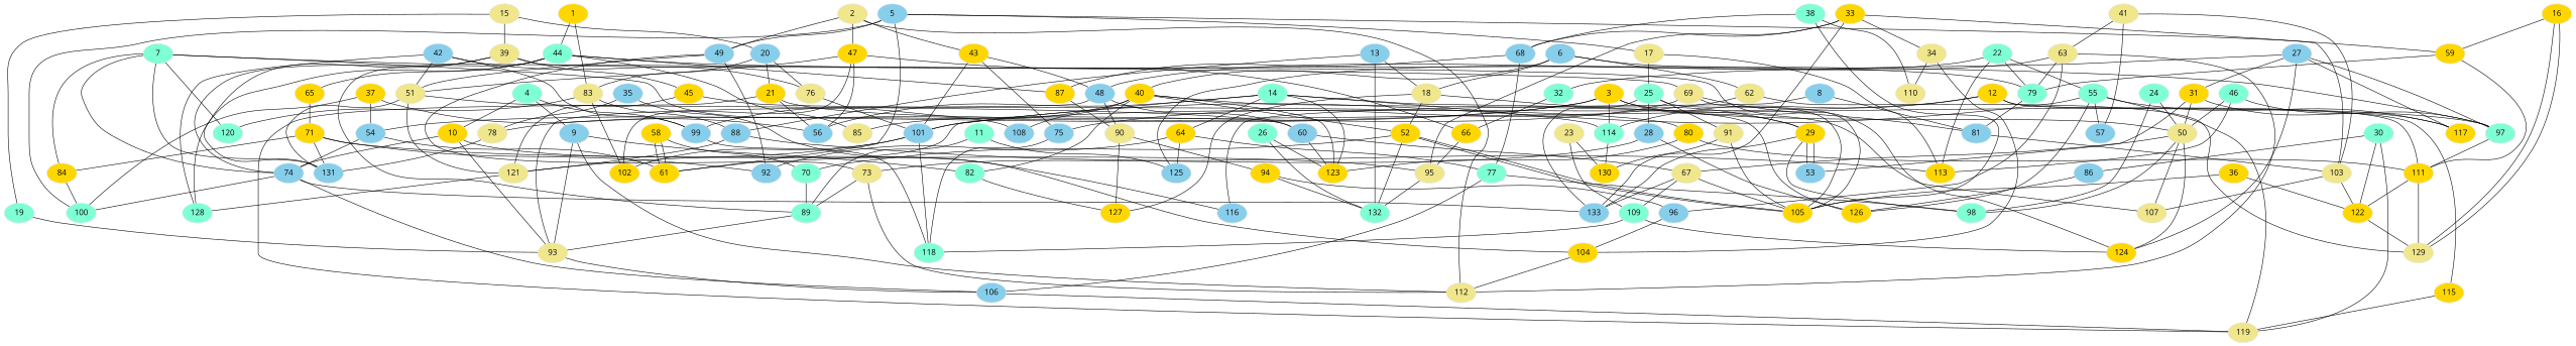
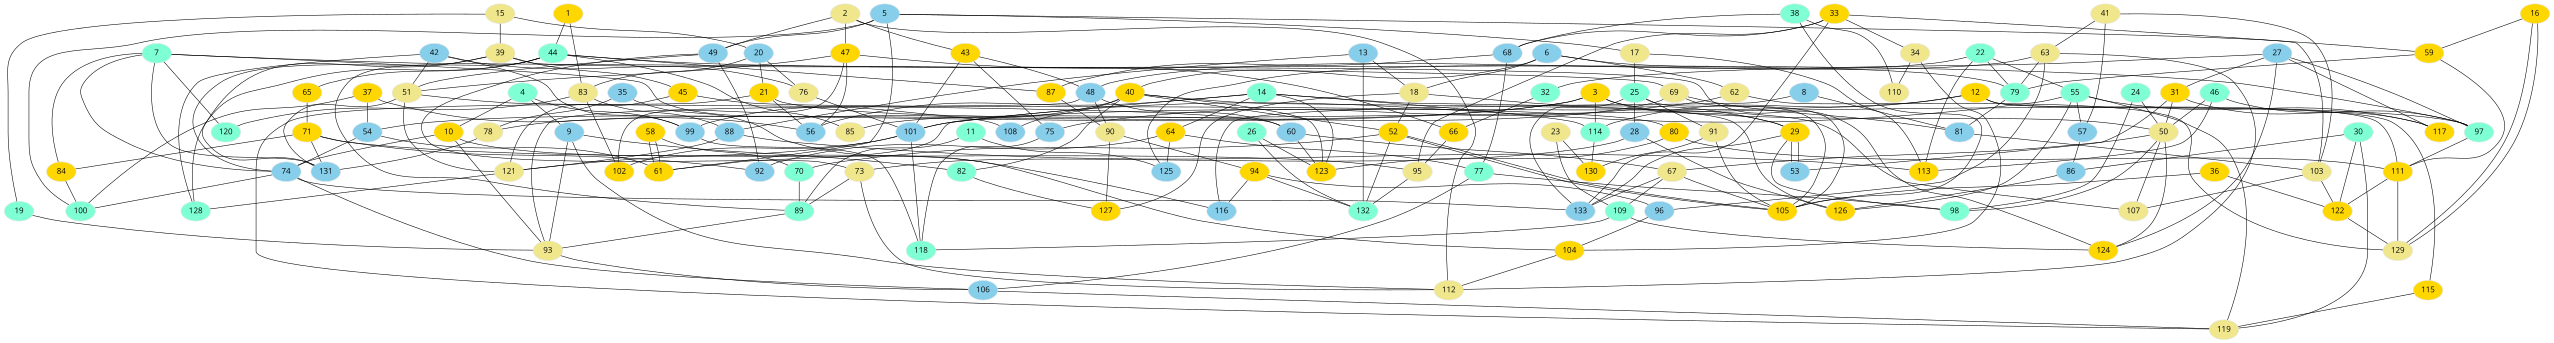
  graph {
    fontname="Open Sans"
    node [color=gray90 fillcolor=gold fontname="Open Sans" style=filled]
    edge [fontname="Open Sans"]
    44 [fillcolor=aquamarine]
    1
    83 [fillcolor=khaki]
    89 [fillcolor=aquamarine]
    97 [fillcolor=aquamarine]
    128 [fillcolor=aquamarine]
    65
    85 [fillcolor=khaki]
    87
    120 [fillcolor=aquamarine]
    88 [fillcolor=skyblue]
    102
    2 [fillcolor=khaki]
    43
    47
    49 [fillcolor=skyblue]
    112 [fillcolor=khaki]
    101 [fillcolor=skyblue]
    48 [fillcolor=skyblue]
    75 [fillcolor=skyblue]
    56 [fillcolor=skyblue]
    66
    51 [fillcolor=khaki]
    73 [fillcolor=khaki]
    92 [fillcolor=skyblue]
    3
    29
    50 [fillcolor=khaki]
    54 [fillcolor=skyblue]
    78 [fillcolor=khaki]
    114 [fillcolor=aquamarine]
    98 [fillcolor=aquamarine]
    133 [fillcolor=skyblue]
    53 [fillcolor=skyblue]
    124
    107 [fillcolor=khaki]
    67 [fillcolor=khaki]
    61
    74 [fillcolor=skyblue]
    131 [fillcolor=skyblue]
    130
    4 [fillcolor=aquamarine]
    9 [fillcolor=skyblue]
    10
    99 [fillcolor=skyblue]
    82 [fillcolor=aquamarine]
    93 [fillcolor=khaki]
    104
    118 [fillcolor=aquamarine]
    5 [fillcolor=skyblue]
    17 [fillcolor=khaki]
    100 [fillcolor=aquamarine]
    103 [fillcolor=khaki]
    25 [fillcolor=aquamarine]
    113
    122
    6 [fillcolor=skyblue]
    18 [fillcolor=khaki]
    40
    62 [fillcolor=khaki]
    79 [fillcolor=aquamarine]
    52
    127
    108 [fillcolor=skyblue]
    123
    129 [fillcolor=khaki]
    81 [fillcolor=skyblue]
    7 [fillcolor=aquamarine]
    69 [fillcolor=khaki]
    84
    105
    106 [fillcolor=skyblue]
    8 [fillcolor=skyblue]
    116 [fillcolor=skyblue]
    11 [fillcolor=aquamarine]
    125 [fillcolor=skyblue]
    12
    111
    115
    121 [fillcolor=khaki]
    119 [fillcolor=khaki]
    13 [fillcolor=skyblue]
    132 [fillcolor=aquamarine]
    14 [fillcolor=aquamarine]
    64
    126
    77 [fillcolor=aquamarine]
    15 [fillcolor=khaki]
    19 [fillcolor=aquamarine]
    20 [fillcolor=skyblue]
    39 [fillcolor=khaki]
    21
    76 [fillcolor=khaki]
    45
    16
    59
    28 [fillcolor=skyblue]
    91 [fillcolor=khaki]
    70 [fillcolor=aquamarine]
    22 [fillcolor=aquamarine]
    55 [fillcolor=aquamarine]
    60 [fillcolor=skyblue]
    90 [fillcolor=khaki]
    117
    57 [fillcolor=skyblue]
    23 [fillcolor=khaki]
    109 [fillcolor=aquamarine]
    24 [fillcolor=aquamarine]
    26 [fillcolor=aquamarine]
    27 [fillcolor=skyblue]
    31
    32 [fillcolor=aquamarine]
    30 [fillcolor=aquamarine]
    86 [fillcolor=skyblue]
    95 [fillcolor=khaki]
    33
    34 [fillcolor=khaki]
    68 [fillcolor=skyblue]
    110 [fillcolor=khaki]
    35 [fillcolor=skyblue]
    36
    37
    38 [fillcolor=aquamarine]
    80
    41 [fillcolor=khaki]
    63 [fillcolor=khaki]
    96 [fillcolor=skyblue]
    42 [fillcolor=skyblue]
    71
    46 [fillcolor=aquamarine]
    94
    58
    44 -- 89
    44 -- 97
    44 -- 128
    44 -- 65
    44 -- 85
    44 -- 87
    1 -- 44
    1 -- 83
    83 -- 120
    83 -- 88
    83 -- 102
    89 -- 93
    97 -- 111
    65 -- 71
    87 -- 90
    88 -- 113
    88 -- 121
    2 -- 43
    2 -- 47
    2 -- 49
    2 -- 112
    43 -- 101
    43 -- 48
    43 -- 75
    47 -- 102
    47 -- 56
    47 -- 66
    47 -- 51
    49 -- 51
    49 -- 73
    49 -- 92
    101 -- 102
    101 -- 118
    101 -- 121
    48 -- 93
    48 -- 60
    48 -- 90
    75 -- 118
    66 -- 95
    51 -- 131
    51 -- 121
    51 -- 60
    73 -- 89
    73 -- 112
    3 -- 29
    3 -- 50
    3 -- 54
    3 -- 78
    3 -- 114
    29 -- 98
    29 -- 133
    29 -- 53
    29 -- 53
    50 -- 98
    50 -- 124
    50 -- 107
    50 -- 67
    54 -- 61
    54 -- 74
    78 -- 131
    114 -- 130
    67 -- 133
    67 -- 105
    67 -- 109
    74 -- 133
    74 -- 100
    74 -- 106
    4 -- 9
    4 -- 10
    4 -- 99
    9 -- 112
    9 -- 82
    9 -- 93
    10 -- 74
    10 -- 93
    10 -- 104
    99 -- 118
    82 -- 127
    93 -- 106
    104 -- 112
    5 -- 49
    5 -- 61
    5 -- 17
    5 -- 100
    5 -- 103
    17 -- 25
    17 -- 113
    103 -- 107
    103 -- 122
    25 -- 133
    25 -- 105
    25 -- 28
    25 -- 91
    122 -- 129
    6 -- 18
    6 -- 40
    6 -- 62
    6 -- 79
    18 -- 29
    18 -- 52
    18 -- 127
    40 -- 107
    40 -- 99
    40 -- 82
    40 -- 52
    40 -- 108
    40 -- 123
    62 -- 75
    62 -- 129
    79 -- 81
    52 -- 105
    52 -- 105
    52 -- 132
    52 -- 70
    81 -- 103
    7 -- 120
    7 -- 74
    7 -- 131
    7 -- 108
    7 -- 69
    7 -- 84
    69 -- 85
    69 -- 81
    69 -- 105
    84 -- 100
    106 -- 119
    8 -- 81
    8 -- 116
    11 -- 89
    11 -- 125
    12 -- 101
    12 -- 114
    12 -- 111
    12 -- 115
    111 -- 122
    111 -- 129
    115 -- 119
    121 -- 128
    13 -- 88
    13 -- 18
    13 -- 132
    14 -- 56
    14 -- 114
    14 -- 61
    14 -- 123
    14 -- 64
    14 -- 126
    64 -- 92
    64 -- 125
    64 -- 77
    77 -- 98
    77 -- 106
    15 -- 19
    15 -- 20
    15 -- 39
    19 -- 93
    20 -- 83
    20 -- 21
    20 -- 76
    39 -- 124
    39 -- 74
    39 -- 131
    39 -- 45
    21 -- 97
    21 -- 56
    21 -- 119
    76 -- 101
    45 -- 121
    45 -- 80
    16 -- 129
    16 -- 129
    16 -- 59
    59 -- 79
    59 -- 111
    28 -- 73
    28 -- 126
    91 -- 130
    91 -- 105
    70 -- 89
    22 -- 48
    22 -- 113
    22 -- 79
    22 -- 55
    55 -- 101
    55 -- 119
    55 -- 126
    55 -- 117
    55 -- 57
    60 -- 67
    60 -- 123
    90 -- 127
    90 -- 94
+   57 -- 86
    23 -- 130
    23 -- 109
    109 -- 124
    109 -- 118
    24 -- 50
    24 -- 98
    26 -- 123
    26 -- 132
    27 -- 97
    27 -- 124
    27 -- 117
    27 -- 31
    27 -- 32
    31 -- 50
    31 -- 53
    31 -- 117
    32 -- 66
    30 -- 122
    30 -- 119
    30 -- 86
    86 -- 126
    95 -- 132
    33 -- 133
    33 -- 59
    33 -- 95
    33 -- 34
    33 -- 68
    34 -- 104
    34 -- 110
    68 -- 87
    68 -- 77
    35 -- 78
    35 -- 116
    36 -- 122
    36 -- 105
    37 -- 56
    37 -- 54
    37 -- 100
    38 -- 105
    38 -- 68
    38 -- 110
    80 -- 123
    80 -- 111
    41 -- 103
    41 -- 57
    41 -- 63
    63 -- 112
    63 -- 79
    63 -- 125
    63 -- 96
    96 -- 104
    42 -- 128
    42 -- 51
    42 -- 99
    42 -- 76
    71 -- 92
    71 -- 131
    71 -- 84
    71 -- 95
    46 -- 97
    46 -- 50
    46 -- 113
+   94 -- 116
    94 -- 132
    94 -- 96
    58 -- 61
    58 -- 61
    58 -- 70
  }
